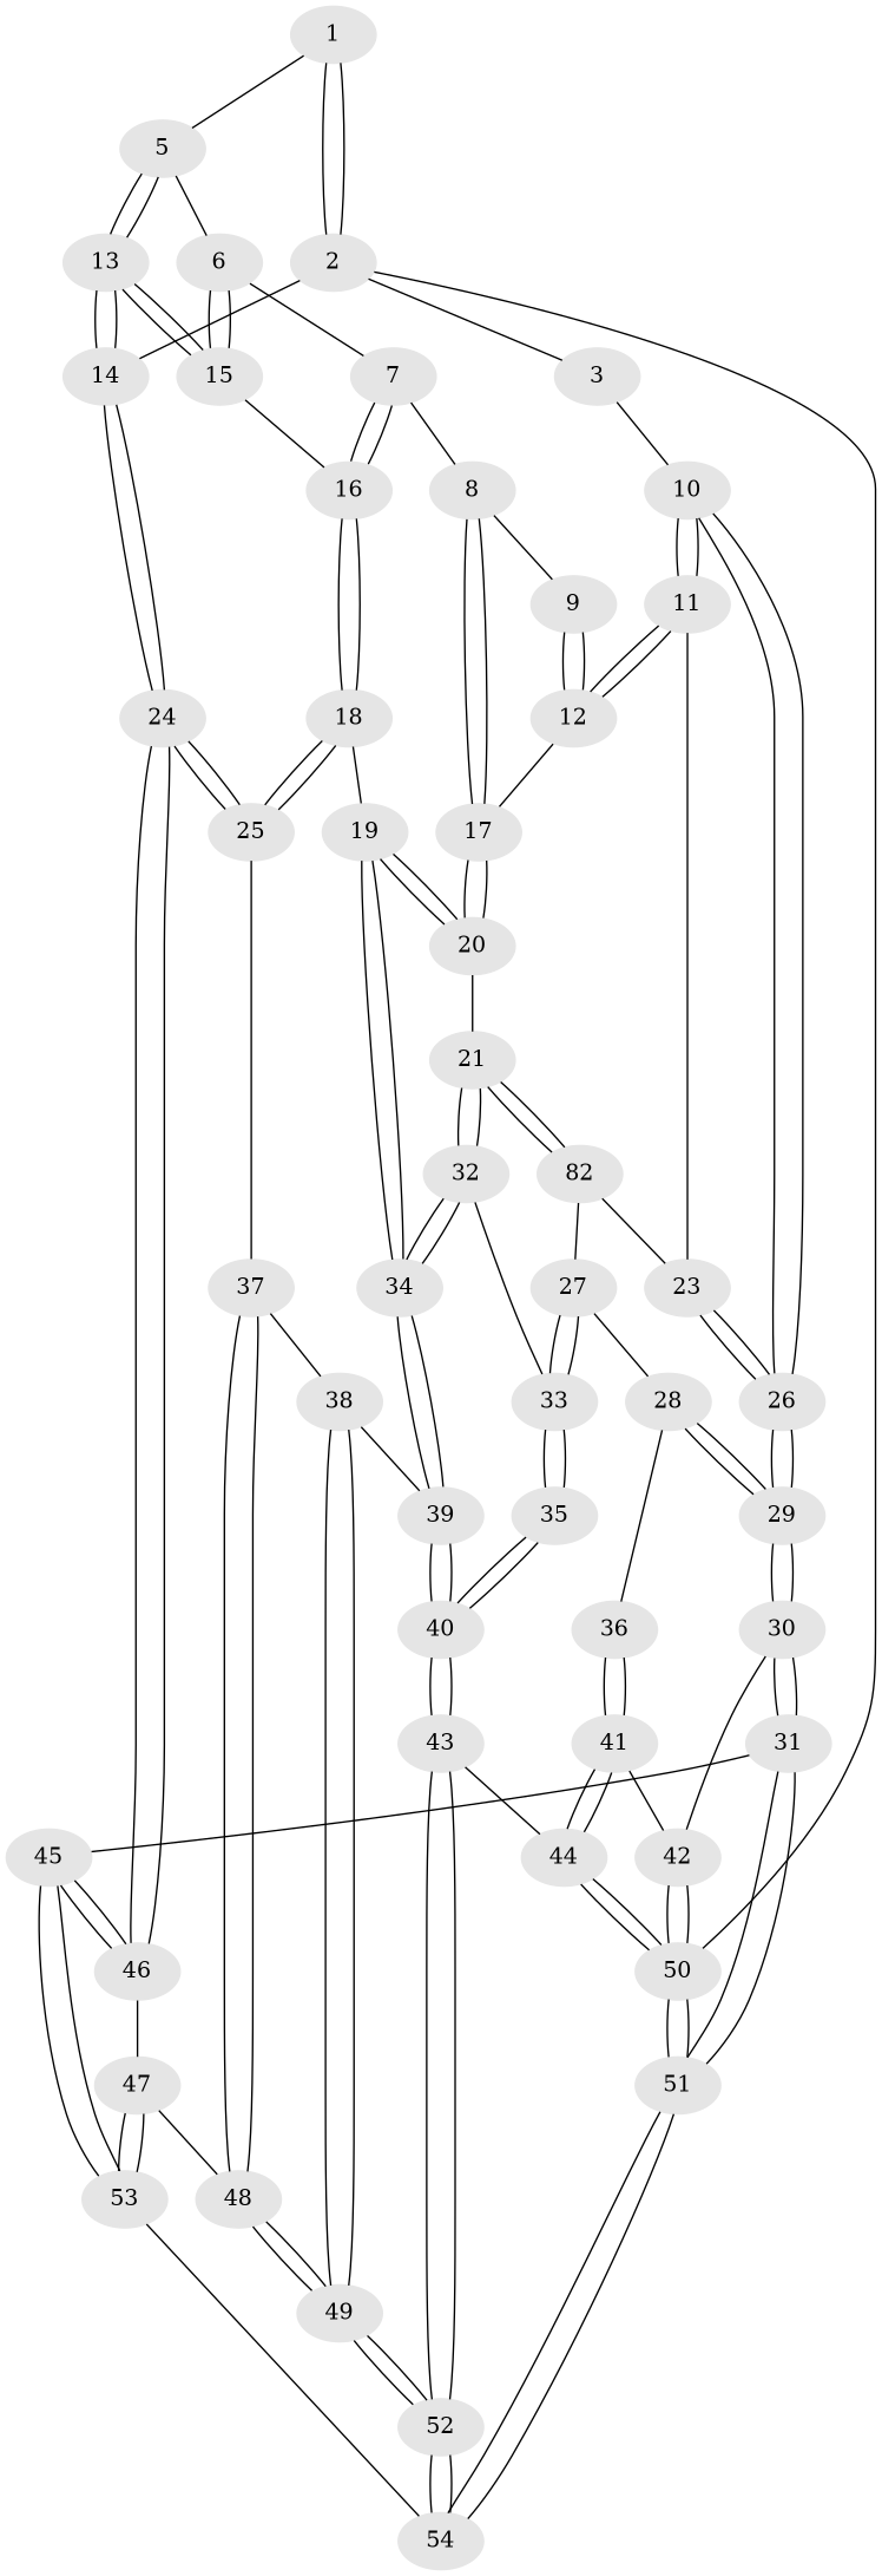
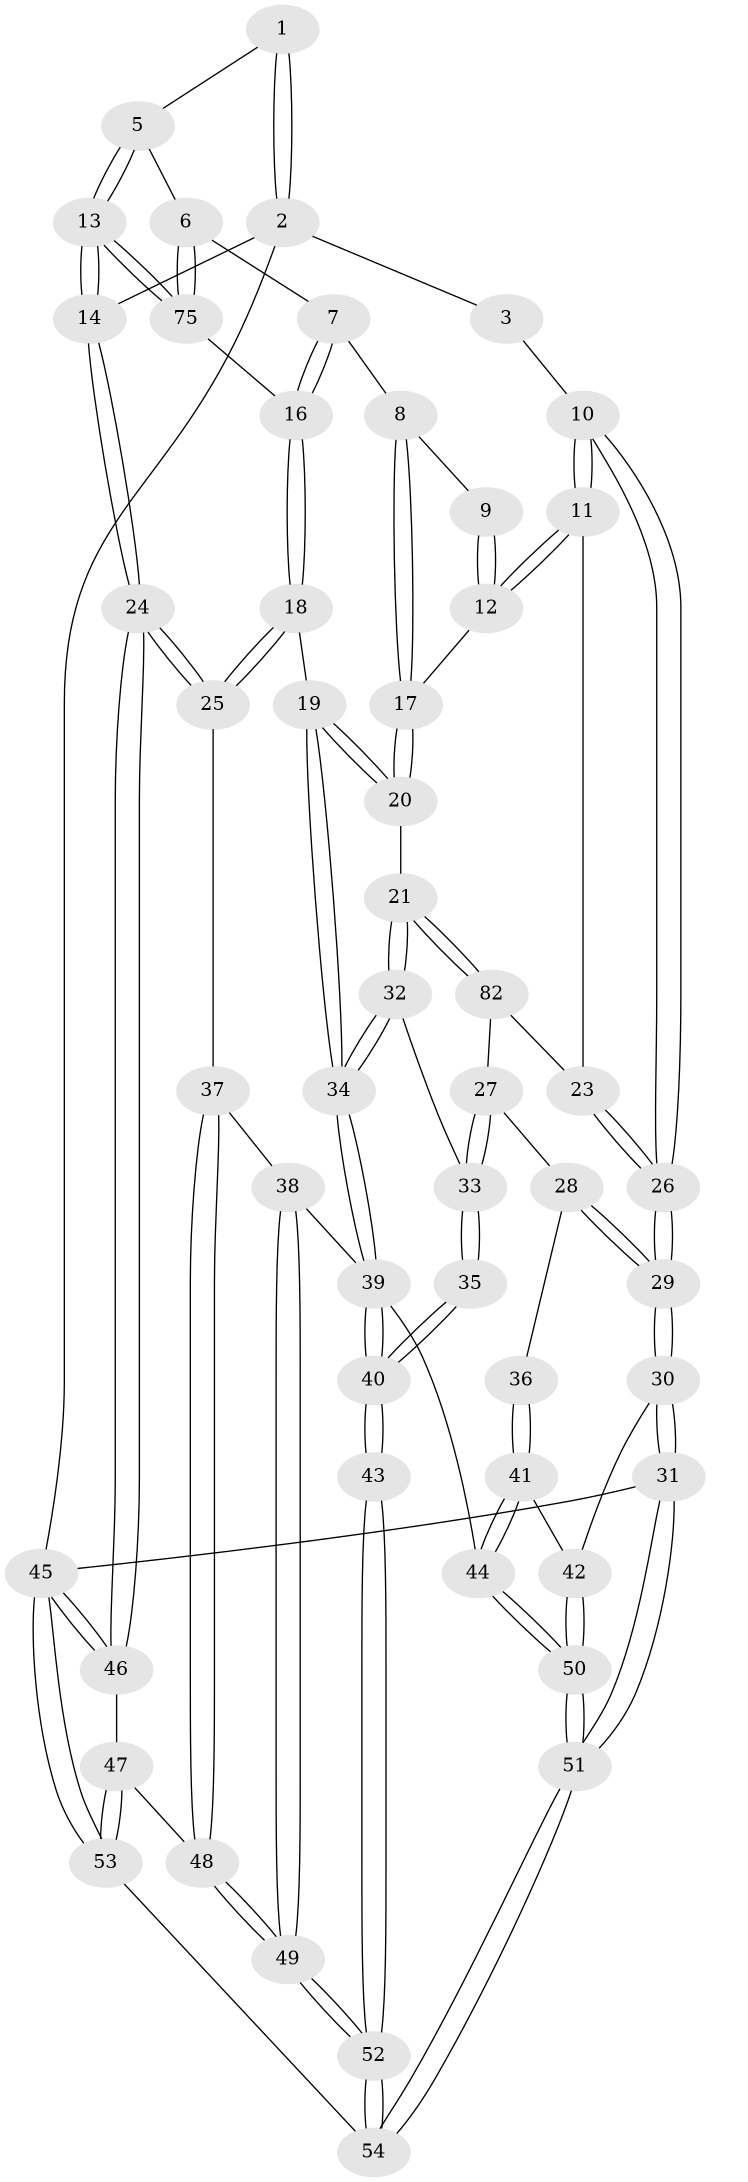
  graph {
    fontname="DejaVu Serif"
    node [color=gray90 fontname="DejaVu Serif" style=filled]
    edge [fontname="DejaVu Serif"]
    1
    2
    5
    3
    14
    45
    6
    13
    10
    24
    46
    53
    11
    26
    31
    51
    9
    12
    7
-   15
+   15 [label=75]
    8
    16
    17
    18
    20
    23
    29
    25
    19
    21
    34
    37
    39
    n34 [label=82]
    32
    27
    33
    28
    47
    38
    48
    30
    36
    35
    41
    42
    50
    54
    40
    43
    44
    49
    52
    1 -- 2
    1 -- 2
    1 -- 5
    2 -- 3
    2 -- 14
-   2 -- 50
+   2 -- 45
    5 -- 6
    5 -- 13
    5 -- 13
    3 -- 10
    14 -- 24
    14 -- 24
    45 -- 46
    45 -- 46
    45 -- 53
    45 -- 53
    6 -- 7
    6 -- 15
    6 -- 15
    13 -- 14
    13 -- 14
    13 -- 15
    13 -- 15
    10 -- 11
    10 -- 11
    10 -- 26
    10 -- 26
    24 -- 46
    24 -- 46
    24 -- 25
    24 -- 25
    46 -- 47
    53 -- 54
    11 -- 12
    11 -- 12
    11 -- 23
    26 -- 29
    26 -- 29
    31 -- 45
    31 -- 51
    31 -- 51
    51 -- 54
    51 -- 54
    9 -- 12
    9 -- 12
    12 -- 17
    7 -- 8
    7 -- 16
    7 -- 16
    15 -- 16
    8 -- 9
    8 -- 17
    8 -- 17
    16 -- 18
    16 -- 18
    17 -- 20
    17 -- 20
    18 -- 25
    18 -- 25
    18 -- 19
    20 -- 21
    23 -- 26
    23 -- 26
    29 -- 30
    29 -- 30
    25 -- 37
    19 -- 20
    19 -- 20
    19 -- 34
    19 -- 34
    21 -- n34
    21 -- n34
    21 -- 32
    21 -- 32
    34 -- 39
    34 -- 39
    37 -- 38
    37 -- 48
    37 -- 48
    39 -- 40
    39 -- 40
    n34 -- 23
    n34 -- 27
    32 -- 34
    32 -- 34
    32 -- 33
    27 -- 33
    27 -- 33
    27 -- 28
    33 -- 35
    33 -- 35
    28 -- 29
    28 -- 29
    28 -- 36
    47 -- 53
    47 -- 53
    47 -- 48
    38 -- 39
    38 -- 49
    38 -- 49
    48 -- 49
    48 -- 49
    30 -- 31
    30 -- 31
    30 -- 42
    36 -- 41
    36 -- 41
    35 -- 40
    35 -- 40
    41 -- 42
    41 -- 44
    41 -- 44
    42 -- 50
    42 -- 50
    50 -- 51
    50 -- 51
    40 -- 43
    40 -- 43
-   43 -- 44
+   39 -- 44
    43 -- 52
    43 -- 52
    44 -- 50
    44 -- 50
    49 -- 52
    49 -- 52
    52 -- 54
    52 -- 54
  }
